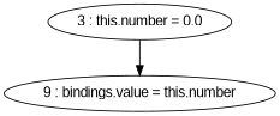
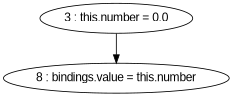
  digraph {
    fontname="Liberation Sans"
    node [fontname="Liberation Sans"]
    "3 : this.number = 0.0"
-   "9 : bindings.value = this.number"
+   "9 : bindings.value = this.number" [label="8 : bindings.value = this.number"]
    "3 : this.number = 0.0" -> "9 : bindings.value = this.number" [fontname="Liberation Sans"]
  }
